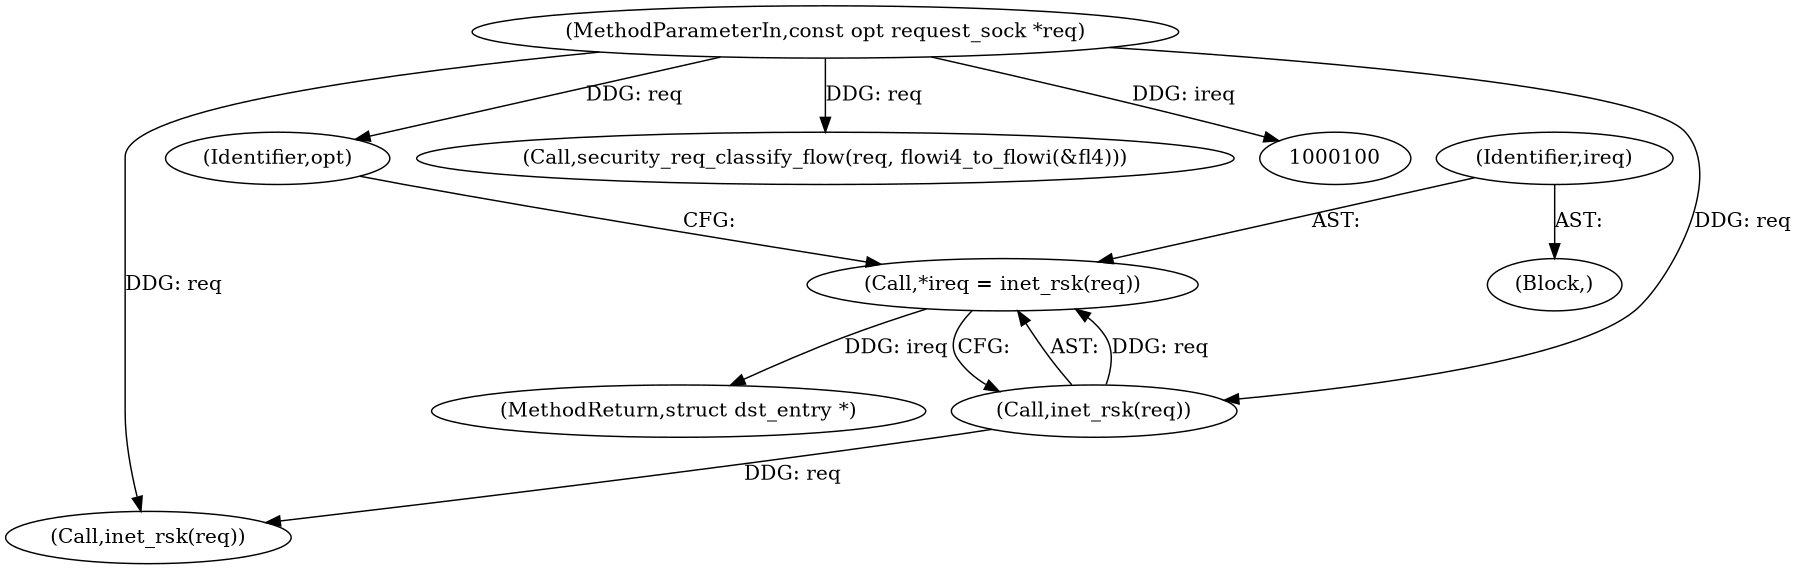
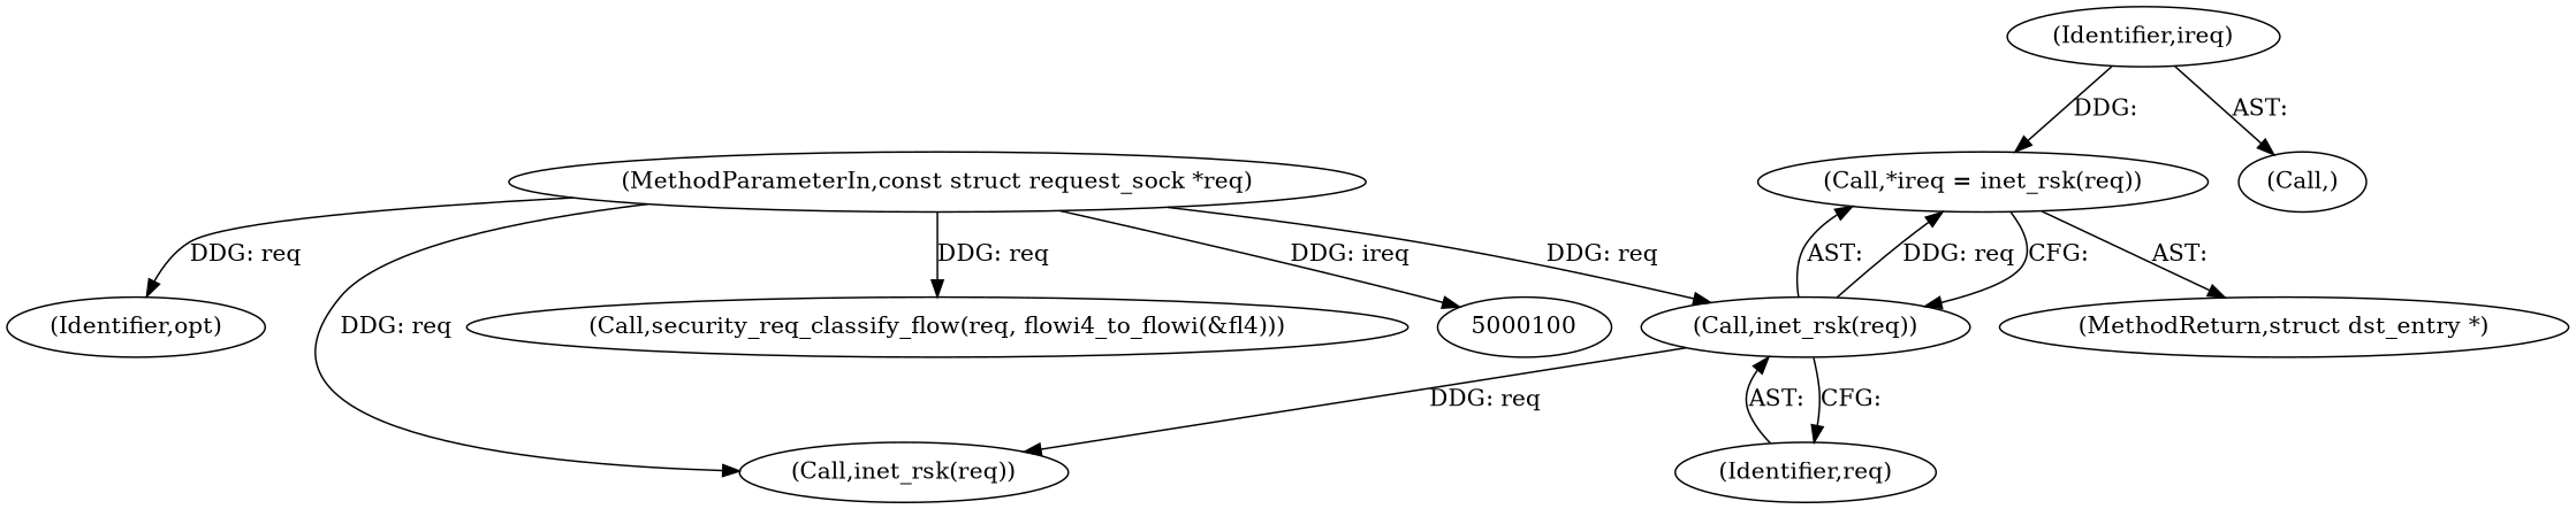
  digraph {
    n1 [label="(Call,*ireq = inet_rsk(req))"]
    n2 [label="(Call,inet_rsk(req))"]
    n3 [label="(MethodReturn,struct dst_entry *)"]
+   n4 [label="(Identifier,req)"]
    n5 [label="(Call,inet_rsk(req))"]
-   n6 [label="(Block,)"]
-   n7 [label="(MethodParameterIn,const opt request_sock *req)"]
+   n6 [label="(Call,)"]
+   n7 [label="(MethodParameterIn,const struct request_sock *req)"]
    n8 [label="(Call,security_req_classify_flow(req, flowi4_to_flowi(&fl4)))"]
-   1000100
+   1000100 [label=5000100]
    n10 [label="(Identifier,opt)"]
    n11 [label="(Identifier,ireq)"]
    n1 -> n2 [label="CFG: "]
-   n1 -> n3 [label="DDG: ireq"]
+   n1 -> n3 [label="AST: "]
    n2 -> n1 [label="AST: "]
    n2 -> n1 [label="DDG: req"]
+   n2 -> n4 [label="CFG: "]
    n2 -> n5 [label="DDG: req"]
+   n4 -> n2 [label="AST: "]
    n7 -> n2 [label="DDG: req"]
    n7 -> n5 [label="DDG: req"]
    n7 -> n8 [label="DDG: req"]
    n7 -> 1000100 [label="DDG: ireq"]
    n7 -> n10 [label="DDG: req"]
-   n10 -> n1 [label="CFG: "]
-   n11 -> n1 [label="AST: "]
+   n11 -> n1 [label="DDG: "]
    n11 -> n6 [label="AST: "]
  }
